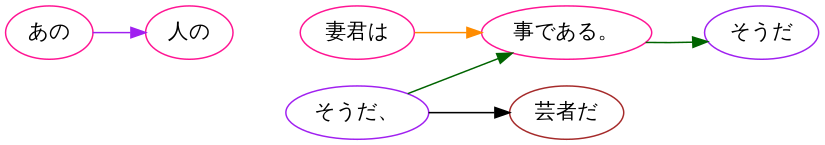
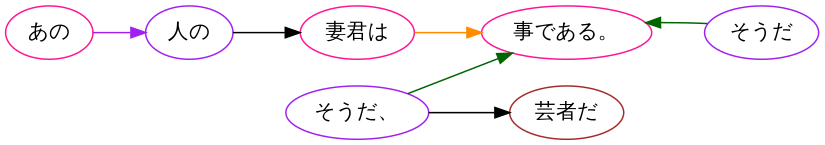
  digraph {
    fontname="Noto Serif"
    rankdir=LR
    node [color=deeppink fontname="Noto Serif"]
    edge [color=black fontname="Noto Serif"]
    n1 [label="あの"]
-   n2 [label="人の"]
+   n2 [color=purple label="人の"]
    n3 [label="妻君は"]
    n4 [label="事である。"]
    n5 [color=brown label="芸者だ"]
    n6 [color=purple label="そうだ、"]
    n7 [color=purple label="そうだ"]
    n1 -> n2 [color=purple]
+   n2 -> n3
    n3 -> n4 [color=darkorange]
    n6 -> n4 [color=darkgreen]
    n6 -> n5
-   n4 -> n7 [color=darkgreen]
+   n7 -> n4 [color=darkgreen]
  }
